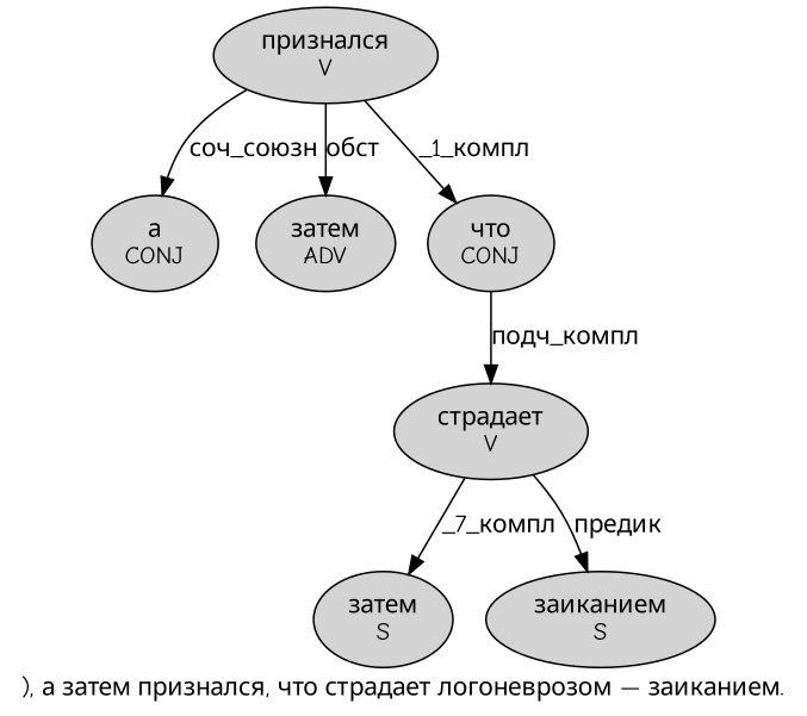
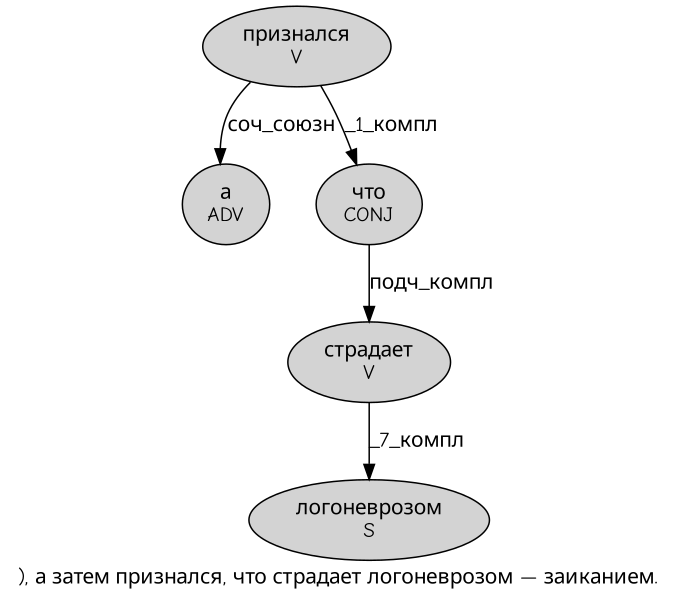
  digraph {
    fontname="Comic Neue"
    label="), а затем признался, что страдает логоневрозом — заиканием."
    node [fillcolor=lightgray fontname="Comic Neue" penwidth=1 shape=ellipse style=filled]
    edge [fontname="Comic Neue"]
-   n1 [label="а\nCONJ"]
+   n1 [label="а\nADV"]
    n2 [label="признался\nV"]
-   n3 [label="затем\nADV"]
    n4 [label="что\nCONJ"]
    n5 [label="страдает\nV"]
-   n6 [label="затем\nS"]
-   n7 [label="заиканием\nS"]
+   n6 [label="логоневрозом\nS"]
    n2 -> n1 [label="соч_союзн"]
-   n2 -> n3 [label="обст"]
    n2 -> n4 [label="_1_компл"]
    n4 -> n5 [label="подч_компл"]
    n5 -> n6 [label="_7_компл"]
-   n5 -> n7 [label="предик"]
  }
